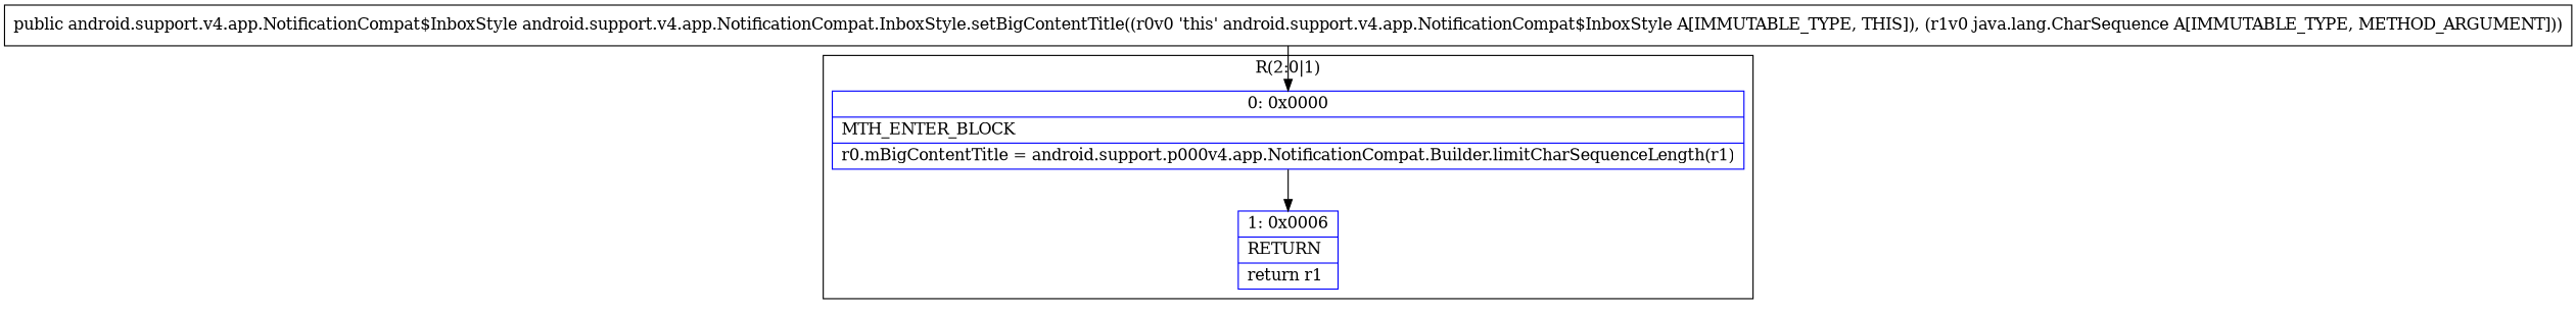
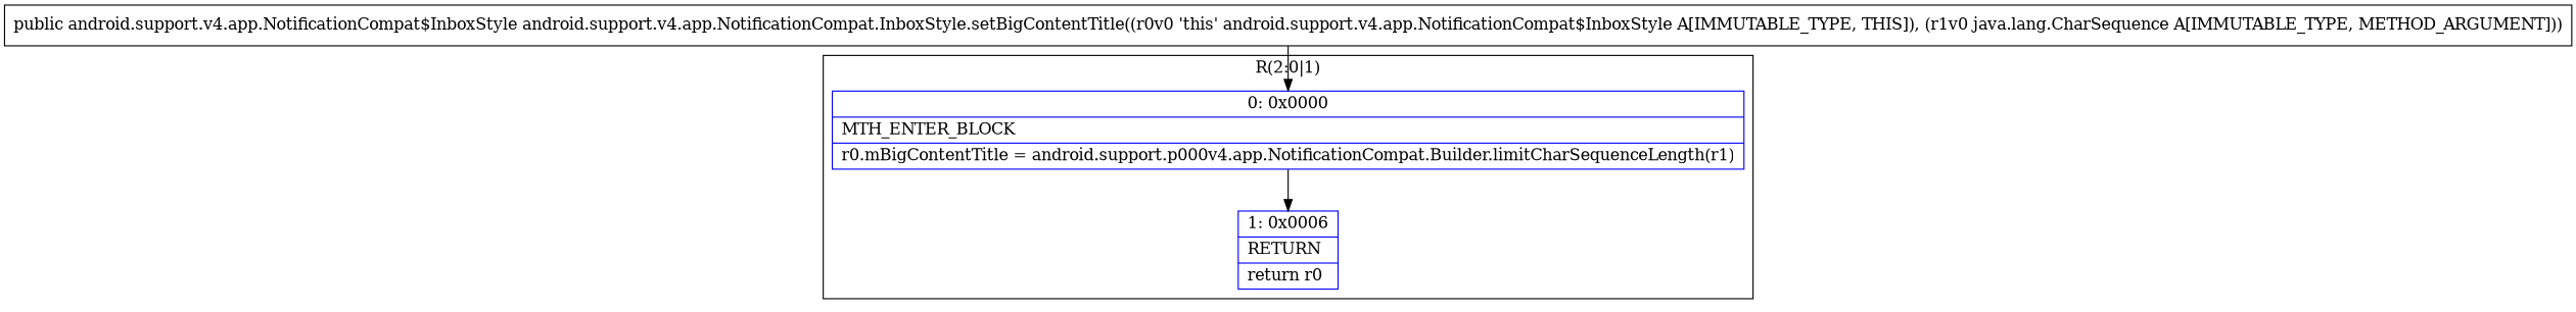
  digraph {
    node [color=blue shape=record]
    n1 [label="{0\:\ 0x0000|MTH_ENTER_BLOCK\l|r0.mBigContentTitle = android.support.p000v4.app.NotificationCompat.Builder.limitCharSequenceLength(r1)\l}"]
-   n2 [label="{1\:\ 0x0006|RETURN\l|return r1\l}"]
+   n2 [label="{1\:\ 0x0006|RETURN\l|return r0\l}"]
    n3 [label="{public android.support.v4.app.NotificationCompat$InboxStyle android.support.v4.app.NotificationCompat.InboxStyle.setBigContentTitle((r0v0 'this' android.support.v4.app.NotificationCompat$InboxStyle A[IMMUTABLE_TYPE, THIS]), (r1v0 java.lang.CharSequence A[IMMUTABLE_TYPE, METHOD_ARGUMENT])) }" color=""]
    subgraph cluster_1 {
      label="R(2:0|1)"
      n1
      n2
    }
    n1 -> n2
    n3 -> n1
  }
